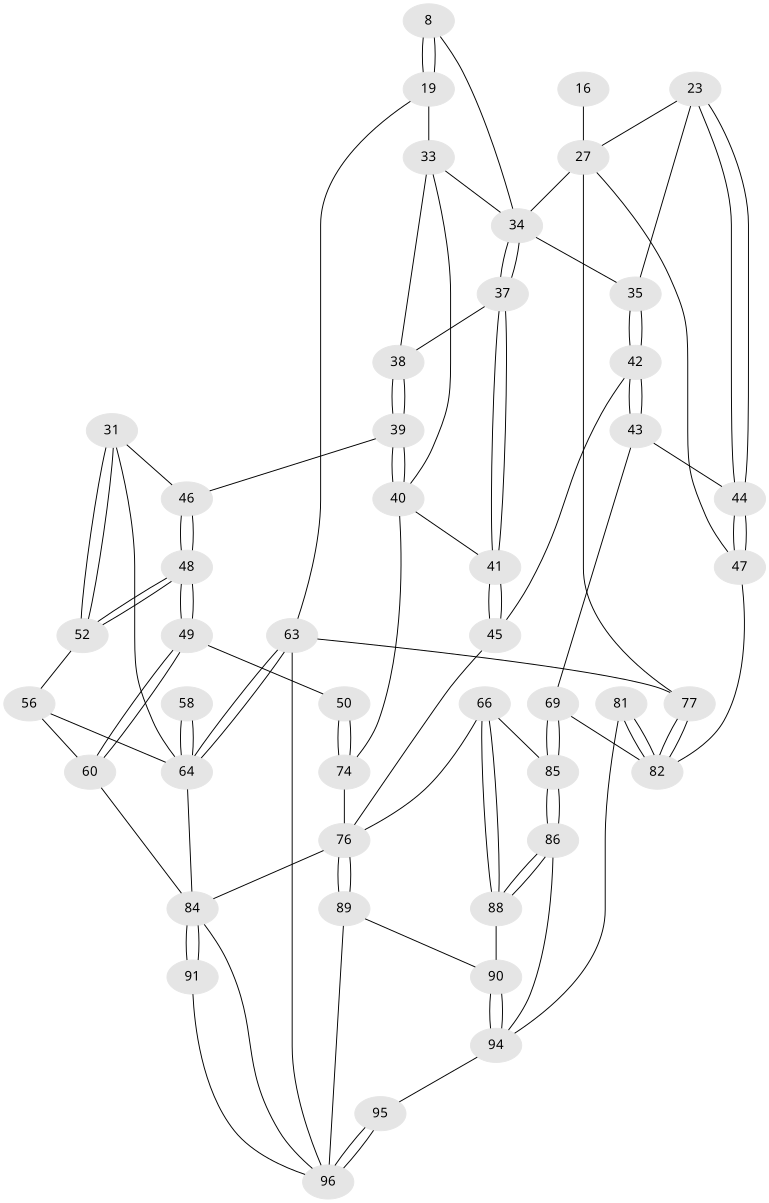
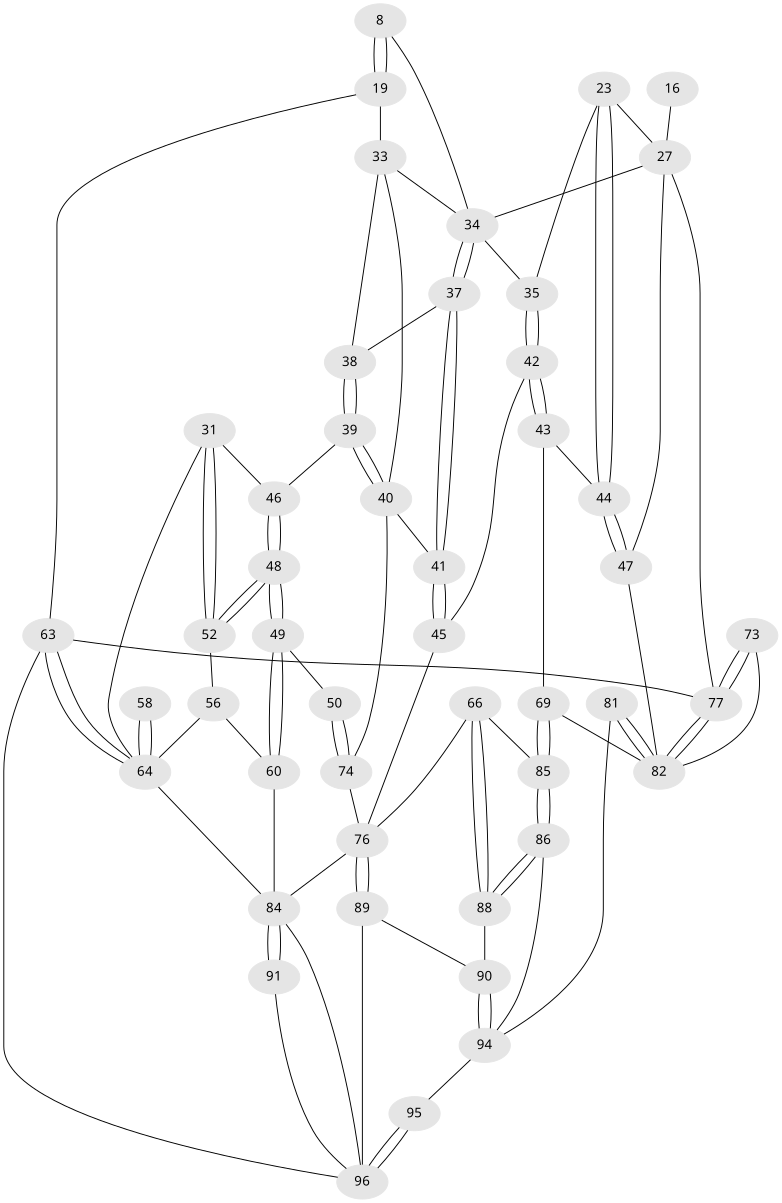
  graph {
    fontname="Noto Sans"
    node [color=gray90 fontname="Noto Sans" style=filled]
    edge [fontname="Noto Sans"]
    8 [super="+1"]
    19 [super="+2"]
    34 [super="+11+12"]
    33 [super="+25+26"]
    63 [super="+3"]
    35 [super="+21"]
    37
    16 [super="+14"]
    27 [super="+24+18+20"]
    47
    77 [super="+4+28"]
    38 [super="+36"]
    40
    64 [super="+61+57+30"]
    96 [super="+83+92+93"]
    23 [super="+22"]
    44
    42
    82 [super="+72+71+70"]
    46 [super="+32"]
    31
    52
    48
    56
    84 [super="+80+62+78+79"]
    39
    41
    45
    43
    74 [super="+53+51"]
    76 [super="+65+54+75"]
    69 [super="+68"]
    85 [super="+67"]
    89
    49
    50
    60 [super="+59"]
    58
    91
    66
    88
    86
    90
+   73
    81
    94 [super="+87"]
    95
    8 -- 19 [weight=2]
    8 -- 19
    8 -- 34
    19 -- 33
    19 -- 63
    34 -- 35 [weight=2]
    34 -- 37
    34 -- 37
    33 -- 34
    33 -- 38 [weight=2]
    33 -- 40
    63 -- 77 [weight=2]
    63 -- 64 [weight=2]
    63 -- 64
    63 -- 96
    35 -- 42
    35 -- 42
    37 -- 38
    37 -- 41
    37 -- 41
    16 -- 27 [weight=2]
    27 -- 34 [weight=2]
    27 -- 47
    27 -- 77 [weight=2]
    47 -- 82
    77 -- 82
    77 -- 82
    38 -- 39
    38 -- 39
    40 -- 41
    40 -- 74
    64 -- 84
    23 -- 35
    23 -- 27 [weight=2]
    23 -- 44
    23 -- 44
    44 -- 47
    44 -- 47
    42 -- 45
    42 -- 43
    42 -- 43
    46 -- 48
    46 -- 48
    31 -- 64
    31 -- 46
    31 -- 52
    31 -- 52
    52 -- 56
    48 -- 52
    48 -- 52
    48 -- 49
    48 -- 49
    56 -- 64
    56 -- 60
    84 -- 96
    84 -- 91 [weight=2]
    84 -- 91
    39 -- 40
    39 -- 40
    39 -- 46
    41 -- 45
    41 -- 45
    45 -- 76
    43 -- 44
    43 -- 69
    74 -- 76 [weight=2]
    76 -- 84
    76 -- 89
    76 -- 89
    69 -- 82
    69 -- 85 [weight=2]
    69 -- 85
    85 -- 86
    85 -- 86
    89 -- 96
    89 -- 90
    49 -- 50
    49 -- 60
    49 -- 60
    50 -- 74 [weight=2]
    50 -- 74
    60 -- 84 [weight=2]
    58 -- 64 [weight=3]
    58 -- 64
    91 -- 96
    66 -- 76
    66 -- 85
    66 -- 88
    66 -- 88
    88 -- 90
    86 -- 88
    86 -- 88
    86 -- 94
    90 -- 94
    90 -- 94
+   73 -- 77 [weight=2]
+   73 -- 77
+   73 -- 82
    81 -- 82 [weight=2]
    81 -- 82
    81 -- 94
    94 -- 95
    95 -- 96 [weight=2]
    95 -- 96
  }
